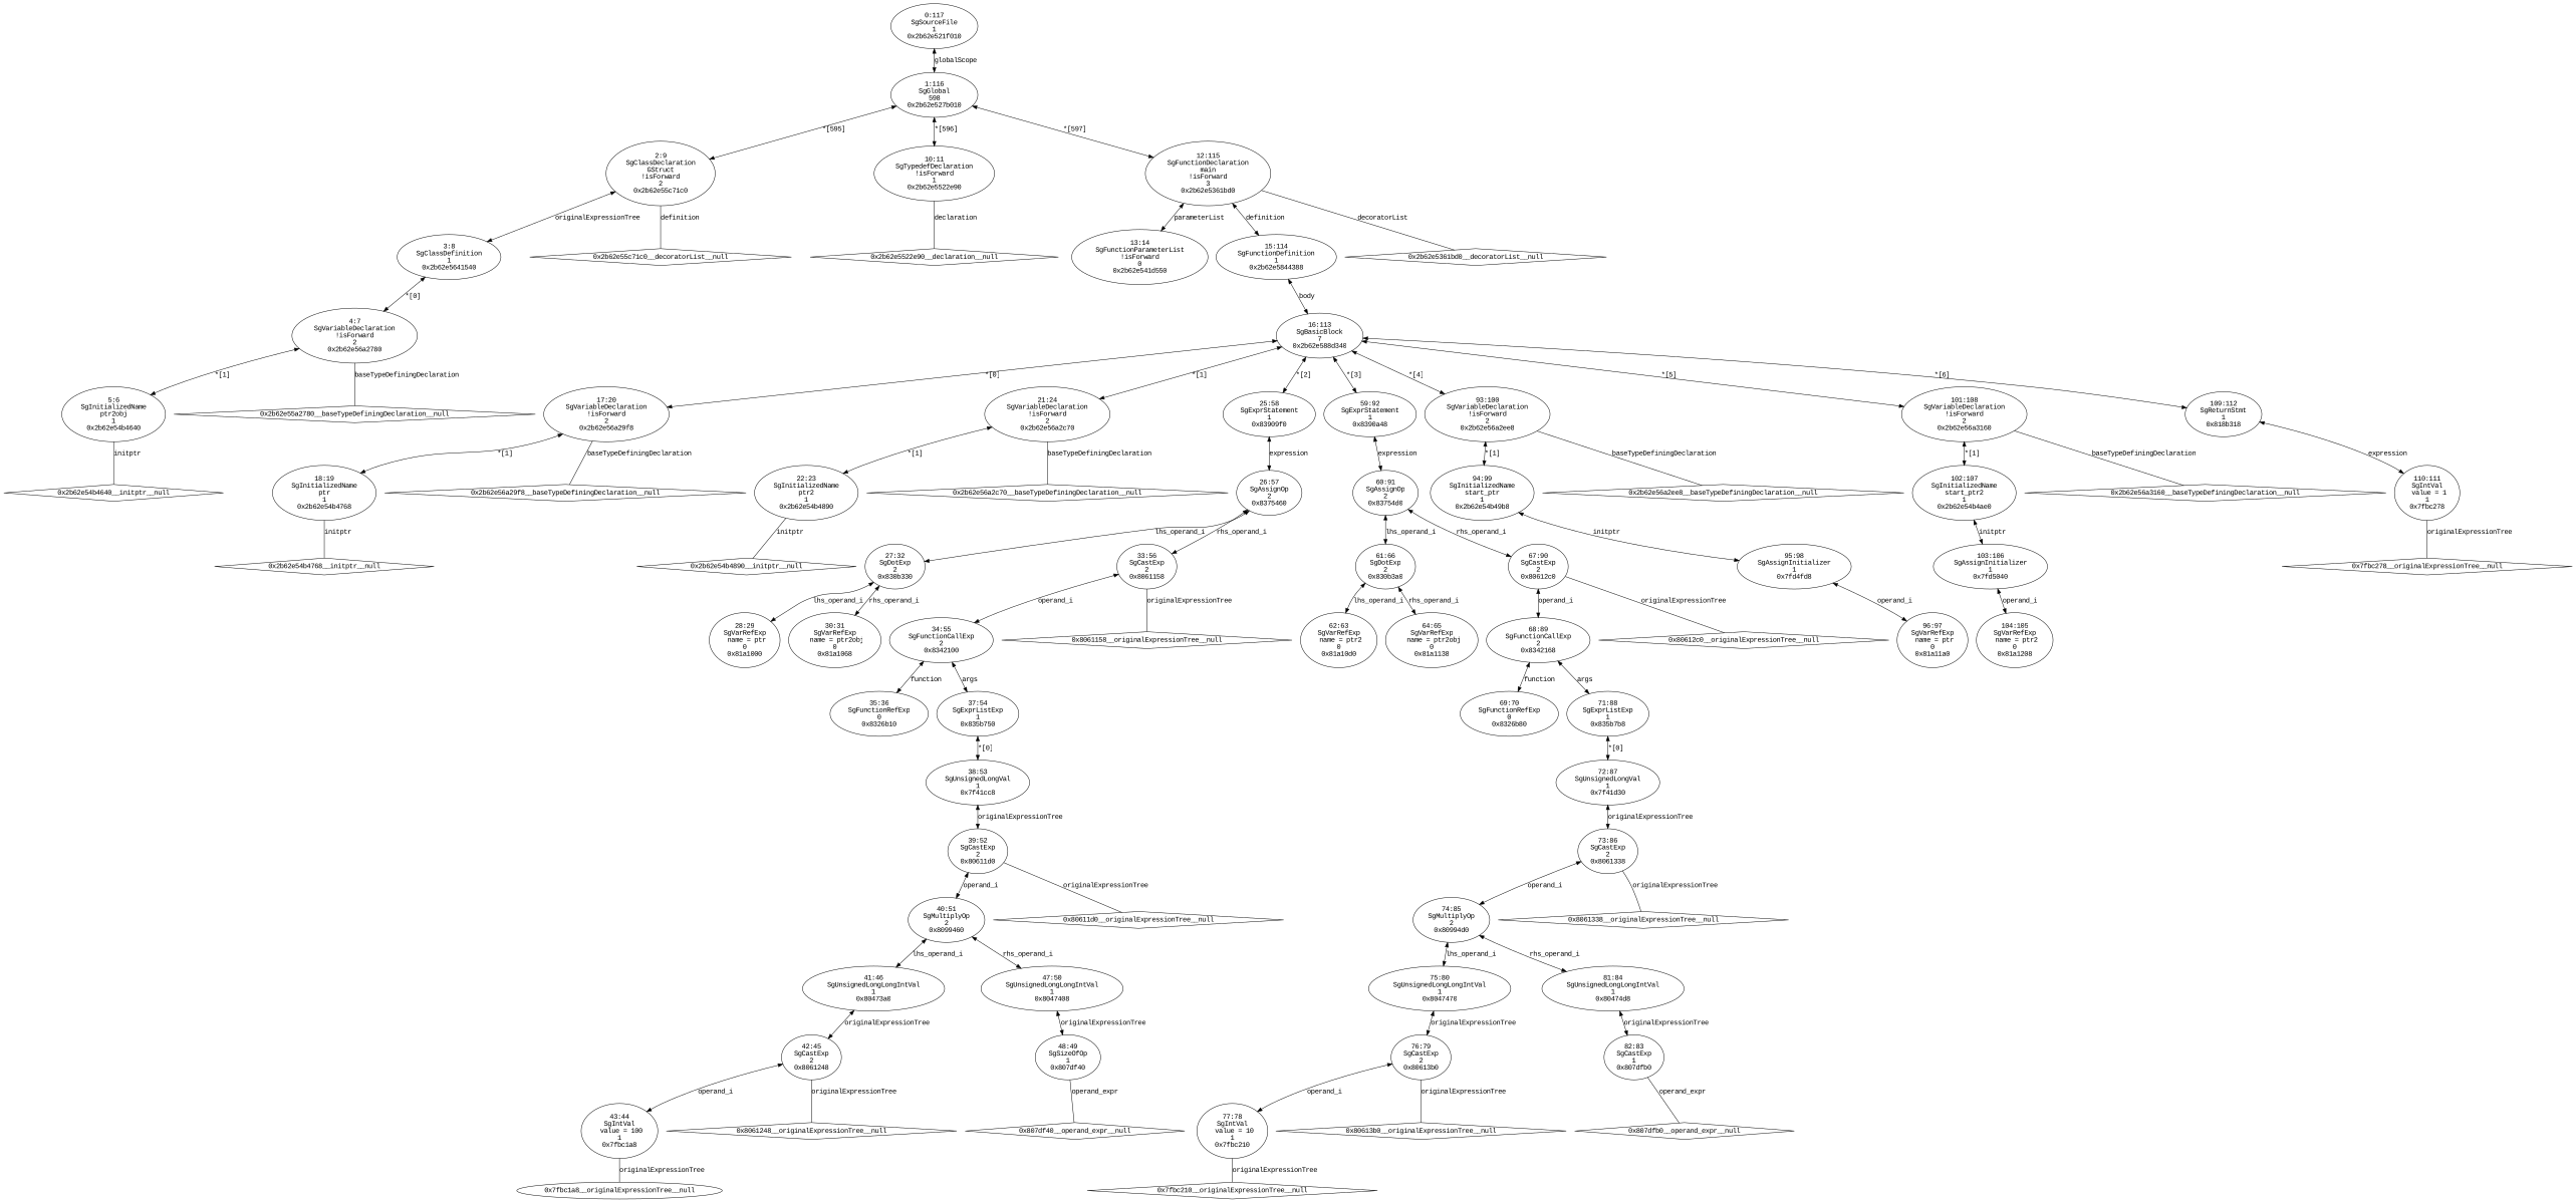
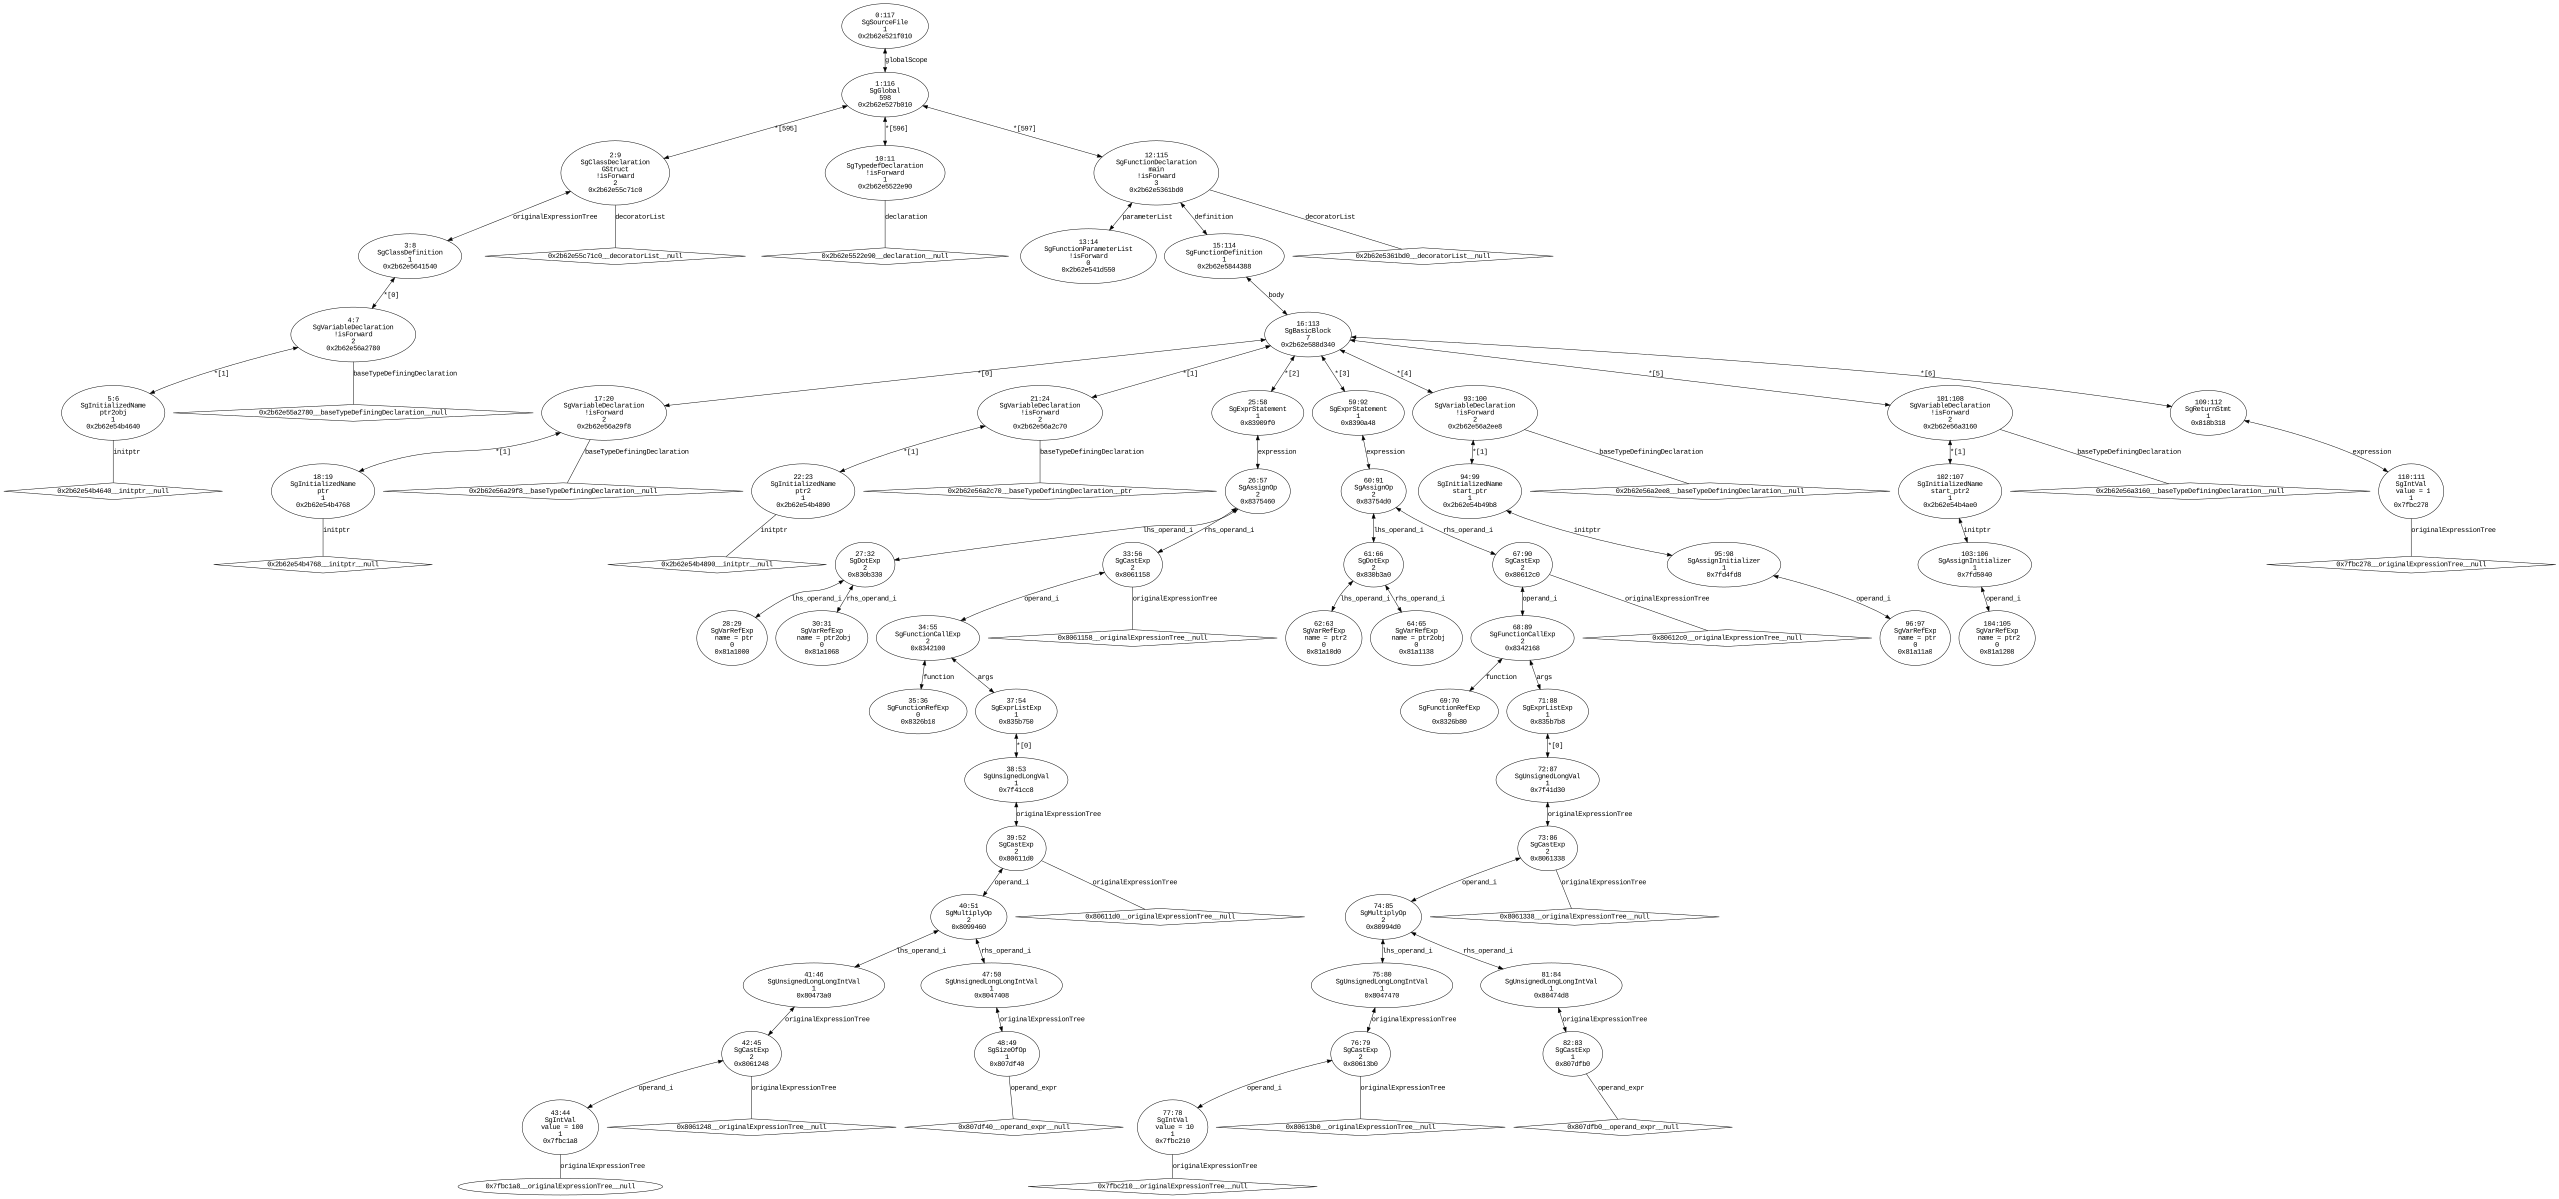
  digraph {
    fontname="Liberation Mono"
    node [fontname="Liberation Mono"]
    edge [dir=both fontname="Liberation Mono"]
    n1 [label="5:6\nSgInitializedName\nptr2obj\n1\n0x2b62e54b4640\n"]
    "0x2b62e54b4640__initptr__null" [shape=diamond]
    n3 [label="4:7\nSgVariableDeclaration\n!isForward\n2\n0x2b62e56a2780\n"]
    n4 [label="0x2b62e55a2780__baseTypeDefiningDeclaration__null" shape=diamond]
    n5 [label="3:8\nSgClassDefinition\n1\n0x2b62e5641540\n"]
    n6 [label="2:9\nSgClassDeclaration\nGStruct\n!isForward\n2\n0x2b62e55c71c0\n"]
    "0x2b62e55c71c0__decoratorList__null" [shape=diamond]
    n8 [label="10:11\nSgTypedefDeclaration\n!isForward\n1\n0x2b62e5522e90\n"]
    "0x2b62e5522e90__declaration__null" [shape=diamond]
    n10 [label="13:14\nSgFunctionParameterList\n!isForward\n0\n0x2b62e541d550\n"]
    n11 [label="18:19\nSgInitializedName\nptr\n1\n0x2b62e54b4768\n"]
    "0x2b62e54b4768__initptr__null" [shape=diamond]
    n13 [label="17:20\nSgVariableDeclaration\n!isForward\n2\n0x2b62e56a29f8\n"]
    "0x2b62e56a29f8__baseTypeDefiningDeclaration__null" [shape=diamond]
    n15 [label="22:23\nSgInitializedName\nptr2\n1\n0x2b62e54b4890\n"]
    "0x2b62e54b4890__initptr__null" [shape=diamond]
    n17 [label="21:24\nSgVariableDeclaration\n!isForward\n2\n0x2b62e56a2c70\n"]
-   "0x2b62e56a2c70__baseTypeDefiningDeclaration__null" [shape=diamond]
+   "0x2b62e56a2c70__baseTypeDefiningDeclaration__null" [shape=diamond label="0x2b62e56a2c70__baseTypeDefiningDeclaration__ptr"]
    n19 [label="28:29\nSgVarRefExp\n name = ptr\n0\n0x81a1000\n"]
    n20 [label="30:31\nSgVarRefExp\n name = ptr2obj\n0\n0x81a1068\n"]
    n21 [label="27:32\nSgDotExp\n2\n0x830b330\n"]
    n22 [label="35:36\nSgFunctionRefExp\n0\n0x8326b10\n"]
    n23 [label="43:44\nSgIntVal\n value = 100\n1\n0x7fbc1a8\n"]
    "0x7fbc1a8__originalExpressionTree__null" [shape=ellipse]
    n25 [label="42:45\nSgCastExp\n2\n0x8061248\n"]
    "0x8061248__originalExpressionTree__null" [shape=diamond]
    n27 [label="41:46\nSgUnsignedLongLongIntVal\n1\n0x80473a0\n"]
    n28 [label="48:49\nSgSizeOfOp\n1\n0x807df40\n"]
    "0x807df40__operand_expr__null" [shape=diamond]
    n30 [label="47:50\nSgUnsignedLongLongIntVal\n1\n0x8047408\n"]
    n31 [label="40:51\nSgMultiplyOp\n2\n0x8099460\n"]
    n32 [label="39:52\nSgCastExp\n2\n0x80611d0\n"]
    "0x80611d0__originalExpressionTree__null" [shape=diamond]
    n34 [label="38:53\nSgUnsignedLongVal\n1\n0x7f41cc8\n"]
    n35 [label="37:54\nSgExprListExp\n1\n0x835b750\n"]
    n36 [label="34:55\nSgFunctionCallExp\n2\n0x8342100\n"]
    n37 [label="33:56\nSgCastExp\n2\n0x8061158\n"]
    "0x8061158__originalExpressionTree__null" [shape=diamond]
    n39 [label="26:57\nSgAssignOp\n2\n0x8375460\n"]
    n40 [label="25:58\nSgExprStatement\n1\n0x83909f0\n"]
    n41 [label="62:63\nSgVarRefExp\n name = ptr2\n0\n0x81a10d0\n"]
    n42 [label="64:65\nSgVarRefExp\n name = ptr2obj\n0\n0x81a1138\n"]
    n43 [label="61:66\nSgDotExp\n2\n0x830b3a0\n"]
    n44 [label="69:70\nSgFunctionRefExp\n0\n0x8326b80\n"]
    n45 [label="77:78\nSgIntVal\n value = 10\n1\n0x7fbc210\n"]
    "0x7fbc210__originalExpressionTree__null" [shape=diamond]
    n47 [label="76:79\nSgCastExp\n2\n0x80613b0\n"]
    "0x80613b0__originalExpressionTree__null" [shape=diamond]
    n49 [label="75:80\nSgUnsignedLongLongIntVal\n1\n0x8047470\n"]
    n50 [label="82:83\nSgCastExp\n1\n0x807dfb0\n"]
    "0x807dfb0__operand_expr__null" [shape=diamond]
    n52 [label="81:84\nSgUnsignedLongLongIntVal\n1\n0x80474d8\n"]
    n53 [label="74:85\nSgMultiplyOp\n2\n0x80994d0\n"]
    n54 [label="73:86\nSgCastExp\n2\n0x8061338\n"]
    "0x8061338__originalExpressionTree__null" [shape=diamond]
    n56 [label="72:87\nSgUnsignedLongVal\n1\n0x7f41d30\n"]
    n57 [label="71:88\nSgExprListExp\n1\n0x835b7b8\n"]
    n58 [label="68:89\nSgFunctionCallExp\n2\n0x8342168\n"]
    n59 [label="67:90\nSgCastExp\n2\n0x80612c0\n"]
    "0x80612c0__originalExpressionTree__null" [shape=diamond]
    n61 [label="60:91\nSgAssignOp\n2\n0x83754d0\n"]
    n62 [label="59:92\nSgExprStatement\n1\n0x8390a48\n"]
    n63 [label="96:97\nSgVarRefExp\n name = ptr\n0\n0x81a11a0\n"]
    n64 [label="95:98\nSgAssignInitializer\n1\n0x7fd4fd8\n"]
    n65 [label="94:99\nSgInitializedName\nstart_ptr\n1\n0x2b62e54b49b8\n"]
    n66 [label="93:100\nSgVariableDeclaration\n!isForward\n2\n0x2b62e56a2ee8\n"]
    "0x2b62e56a2ee8__baseTypeDefiningDeclaration__null" [shape=diamond]
    n68 [label="104:105\nSgVarRefExp\n name = ptr2\n0\n0x81a1208\n"]
    n69 [label="103:106\nSgAssignInitializer\n1\n0x7fd5040\n"]
    n70 [label="102:107\nSgInitializedName\nstart_ptr2\n1\n0x2b62e54b4ae0\n"]
    n71 [label="101:108\nSgVariableDeclaration\n!isForward\n2\n0x2b62e56a3160\n"]
    "0x2b62e56a3160__baseTypeDefiningDeclaration__null" [shape=diamond]
    n73 [label="110:111\nSgIntVal\n value = 1\n1\n0x7fbc278\n"]
    "0x7fbc278__originalExpressionTree__null" [shape=diamond]
    n75 [label="109:112\nSgReturnStmt\n1\n0x818b318\n"]
    n76 [label="16:113\nSgBasicBlock\n7\n0x2b62e588d340\n"]
    n77 [label="15:114\nSgFunctionDefinition\n1\n0x2b62e5844388\n"]
    n78 [label="12:115\nSgFunctionDeclaration\nmain\n!isForward\n3\n0x2b62e5361bd0\n"]
    "0x2b62e5361bd0__decoratorList__null" [shape=diamond]
    n80 [label="1:116\nSgGlobal\n598\n0x2b62e527b010\n"]
    n81 [label="0:117\nSgSourceFile\n1\n0x2b62e521f010\n"]
    n1 -> "0x2b62e54b4640__initptr__null" [dir=none label=initptr]
    n3 -> n1 [label="*[1]"]
    n3 -> n4 [dir=none label=baseTypeDefiningDeclaration]
    n5 -> n3 [label="*[0]"]
    n6 -> n5 [label=originalExpressionTree]
-   n6 -> "0x2b62e55c71c0__decoratorList__null" [dir=none label=definition]
+   n6 -> "0x2b62e55c71c0__decoratorList__null" [dir=none label=decoratorList]
    n8 -> "0x2b62e5522e90__declaration__null" [dir=none label=declaration]
    n11 -> "0x2b62e54b4768__initptr__null" [dir=none label=initptr]
    n13 -> n11 [label="*[1]"]
    n13 -> "0x2b62e56a29f8__baseTypeDefiningDeclaration__null" [dir=none label=baseTypeDefiningDeclaration]
    n15 -> "0x2b62e54b4890__initptr__null" [dir=none label=initptr]
    n17 -> n15 [label="*[1]"]
    n17 -> "0x2b62e56a2c70__baseTypeDefiningDeclaration__null" [dir=none label=baseTypeDefiningDeclaration]
    n21 -> n19 [label=lhs_operand_i]
    n21 -> n20 [label=rhs_operand_i]
    n23 -> "0x7fbc1a8__originalExpressionTree__null" [dir=none label=originalExpressionTree]
    n25 -> n23 [label=operand_i]
    n25 -> "0x8061248__originalExpressionTree__null" [dir=none label=originalExpressionTree]
    n27 -> n25 [label=originalExpressionTree]
    n28 -> "0x807df40__operand_expr__null" [dir=none label=operand_expr]
    n30 -> n28 [label=originalExpressionTree]
    n31 -> n27 [label=lhs_operand_i]
    n31 -> n30 [label=rhs_operand_i]
    n32 -> n31 [label=operand_i]
    n32 -> "0x80611d0__originalExpressionTree__null" [dir=none label=originalExpressionTree]
    n34 -> n32 [label=originalExpressionTree]
    n35 -> n34 [label="*[0]"]
    n36 -> n22 [label=function]
    n36 -> n35 [label=args]
    n37 -> n36 [label=operand_i]
    n37 -> "0x8061158__originalExpressionTree__null" [dir=none label=originalExpressionTree]
    n39 -> n21 [label=lhs_operand_i]
    n39 -> n37 [label=rhs_operand_i]
    n40 -> n39 [label=expression]
    n43 -> n41 [label=lhs_operand_i]
    n43 -> n42 [label=rhs_operand_i]
    n45 -> "0x7fbc210__originalExpressionTree__null" [dir=none label=originalExpressionTree]
    n47 -> n45 [label=operand_i]
    n47 -> "0x80613b0__originalExpressionTree__null" [dir=none label=originalExpressionTree]
    n49 -> n47 [label=originalExpressionTree]
    n50 -> "0x807dfb0__operand_expr__null" [dir=none label=operand_expr]
    n52 -> n50 [label=originalExpressionTree]
    n53 -> n49 [label=lhs_operand_i]
    n53 -> n52 [label=rhs_operand_i]
    n54 -> n53 [label=operand_i]
    n54 -> "0x8061338__originalExpressionTree__null" [dir=none label=originalExpressionTree]
    n56 -> n54 [label=originalExpressionTree]
    n57 -> n56 [label="*[0]"]
    n58 -> n44 [label=function]
    n58 -> n57 [label=args]
    n59 -> n58 [label=operand_i]
    n59 -> "0x80612c0__originalExpressionTree__null" [dir=none label=originalExpressionTree]
    n61 -> n43 [label=lhs_operand_i]
    n61 -> n59 [label=rhs_operand_i]
    n62 -> n61 [label=expression]
    n64 -> n63 [label=operand_i]
    n65 -> n64 [label=initptr]
    n66 -> n65 [label="*[1]"]
    n66 -> "0x2b62e56a2ee8__baseTypeDefiningDeclaration__null" [dir=none label=baseTypeDefiningDeclaration]
    n69 -> n68 [label=operand_i]
    n70 -> n69 [label=initptr]
    n71 -> n70 [label="*[1]"]
    n71 -> "0x2b62e56a3160__baseTypeDefiningDeclaration__null" [dir=none label=baseTypeDefiningDeclaration]
    n73 -> "0x7fbc278__originalExpressionTree__null" [dir=none label=originalExpressionTree]
    n75 -> n73 [label=expression]
    n76 -> n13 [label="*[0]"]
    n76 -> n17 [label="*[1]"]
    n76 -> n40 [label="*[2]"]
    n76 -> n62 [label="*[3]"]
    n76 -> n66 [label="*[4]"]
    n76 -> n71 [label="*[5]"]
    n76 -> n75 [label="*[6]"]
    n77 -> n76 [label=body]
    n78 -> n10 [label=parameterList]
    n78 -> n77 [label=definition]
    n78 -> "0x2b62e5361bd0__decoratorList__null" [dir=none label=decoratorList]
    n80 -> n6 [label="*[595]"]
    n80 -> n8 [label="*[596]"]
    n80 -> n78 [label="*[597]"]
    n81 -> n80 [label=globalScope]
  }
